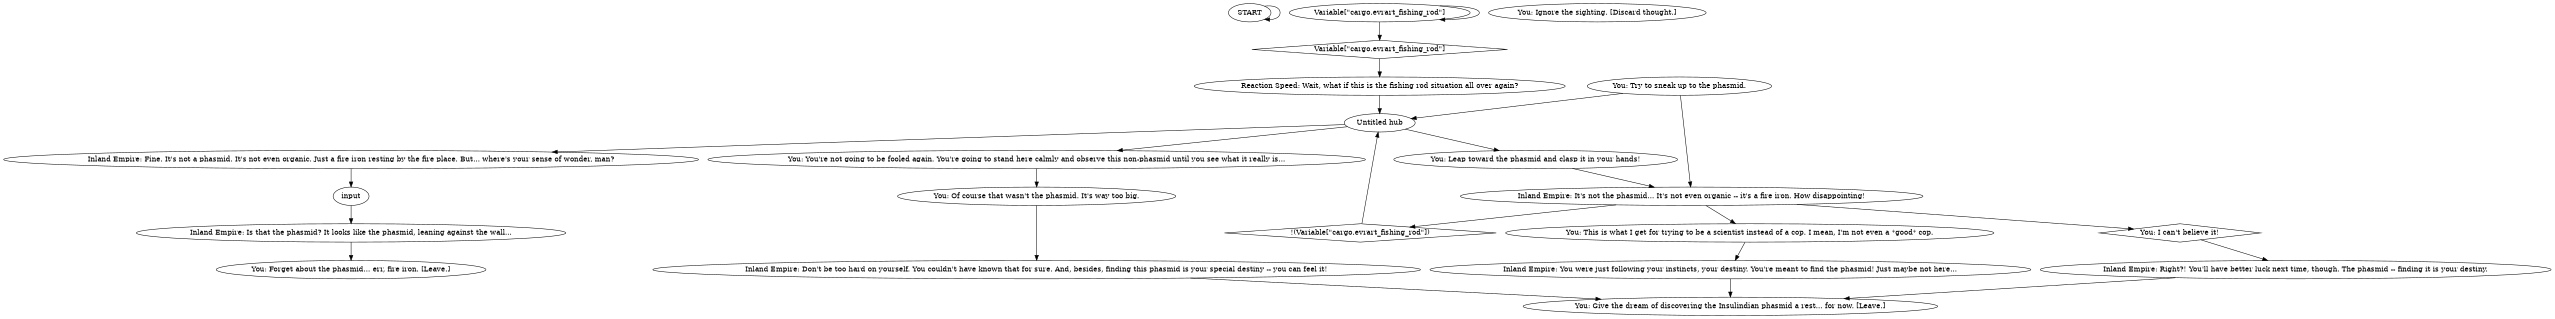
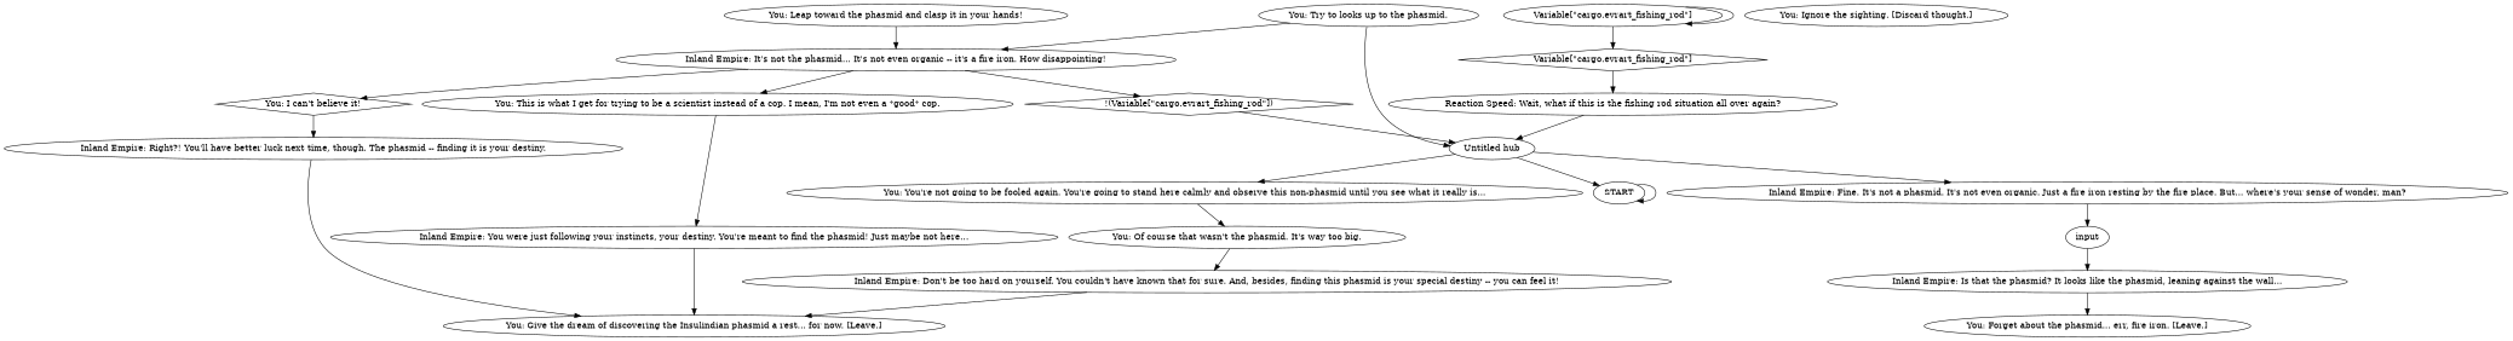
  digraph {
    n1 [label=START]
    n2 [label=input]
    n3 [label="Inland Empire: Is that the phasmid? It looks like the phasmid, leaning against the wall..."]
    n4 [label="You: Forget about the phasmid... err, fire iron. [Leave.]"]
    n5 [label="Variable[\"cargo.evrart_fishing_rod\"]"]
    n6 [label="Variable[\"cargo.evrart_fishing_rod\"]" shape=diamond]
    n7 [label="Reaction Speed: Wait, what if this is the fishing rod situation all over again?"]
    n8 [label="Untitled hub"]
    n9 [label="!(Variable[\"cargo.evrart_fishing_rod\"])" shape=diamond]
    n10 [label="Inland Empire: Fine. It's not a phasmid. It's not even organic. Just a fire iron resting by the fire place. But... where's your sense of wonder, man?"]
    n11 [label="You: You're not going to be fooled again. You're going to stand here calmly and observe this non-phasmid until you see what it really is..."]
    n12 [label="You: Leap toward the phasmid and clasp it in your hands!"]
    n13 [label="You: Of course that wasn't the phasmid. It's way too big."]
    n14 [label="Inland Empire: Don't be too hard on yourself. You couldn't have known that for sure. And, besides, finding this phasmid is your special destiny -- you can feel it!"]
    n15 [label="You: Give the dream of discovering the Insulindian phasmid a rest... for now. [Leave.]"]
    n16 [label="You: Ignore the sighting. [Discard thought.]"]
    n17 [label="You: This is what I get for trying to be a scientist instead of a cop. I mean, I'm not even a *good* cop."]
    n18 [label="Inland Empire: You were just following your instincts, your destiny. You're meant to find the phasmid! Just maybe not here..."]
-   n19 [label="You: Try to sneak up to the phasmid."]
+   n19 [label="You: Try to looks up to the phasmid."]
    n20 [label="Inland Empire: It's not the phasmid... It's not even organic -- it's a fire iron. How disappointing!"]
    n21 [label="You: I can't believe it!" shape=diamond]
    n22 [label="Inland Empire: Right?! You'll have better luck next time, though. The phasmid -- finding it is your destiny."]
    n1 -> n1
    n2 -> n3
    n3 -> n4
    n5 -> n5
    n5 -> n6
    n6 -> n7
    n7 -> n8
    n8 -> n10
    n8 -> n11
-   n8 -> n12
+   n8 -> n1
    n9 -> n8
    n10 -> n2
    n11 -> n13
    n12 -> n20
    n13 -> n14
    n14 -> n15
    n17 -> n18
    n18 -> n15
    n19 -> n8
    n19 -> n20
    n20 -> n9
    n20 -> n17
    n20 -> n21
    n21 -> n22
    n22 -> n15
  }
